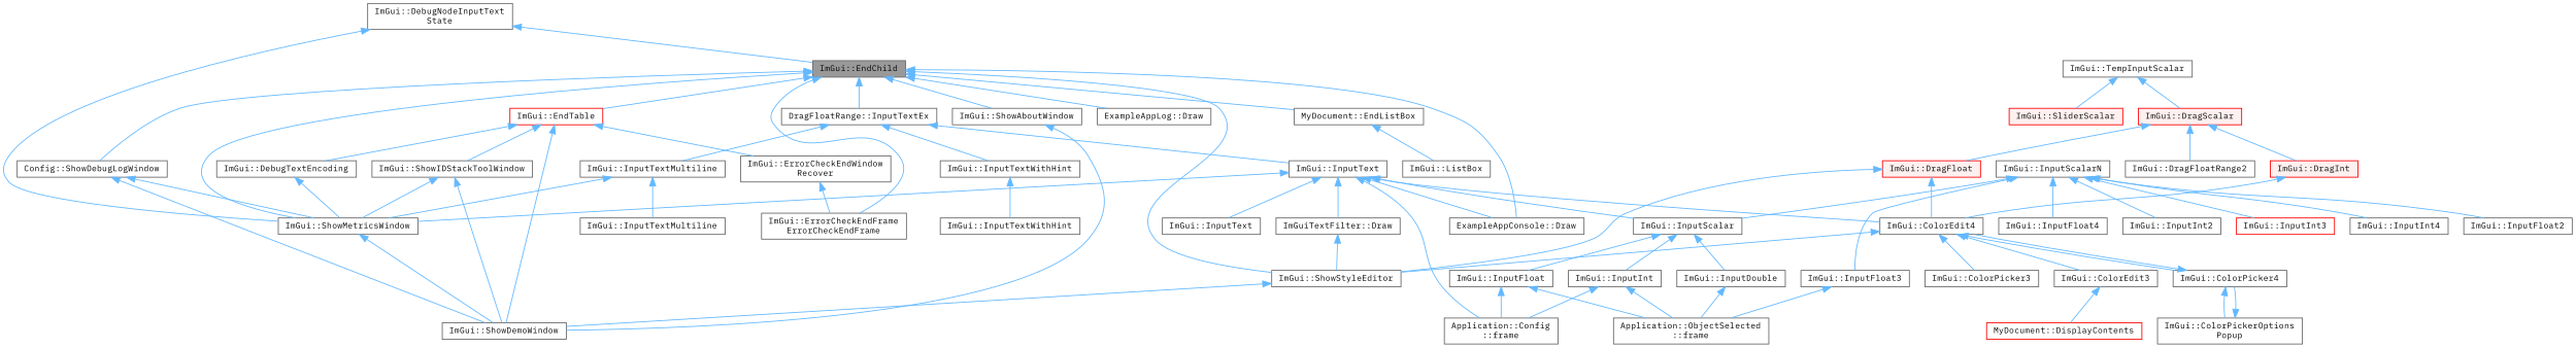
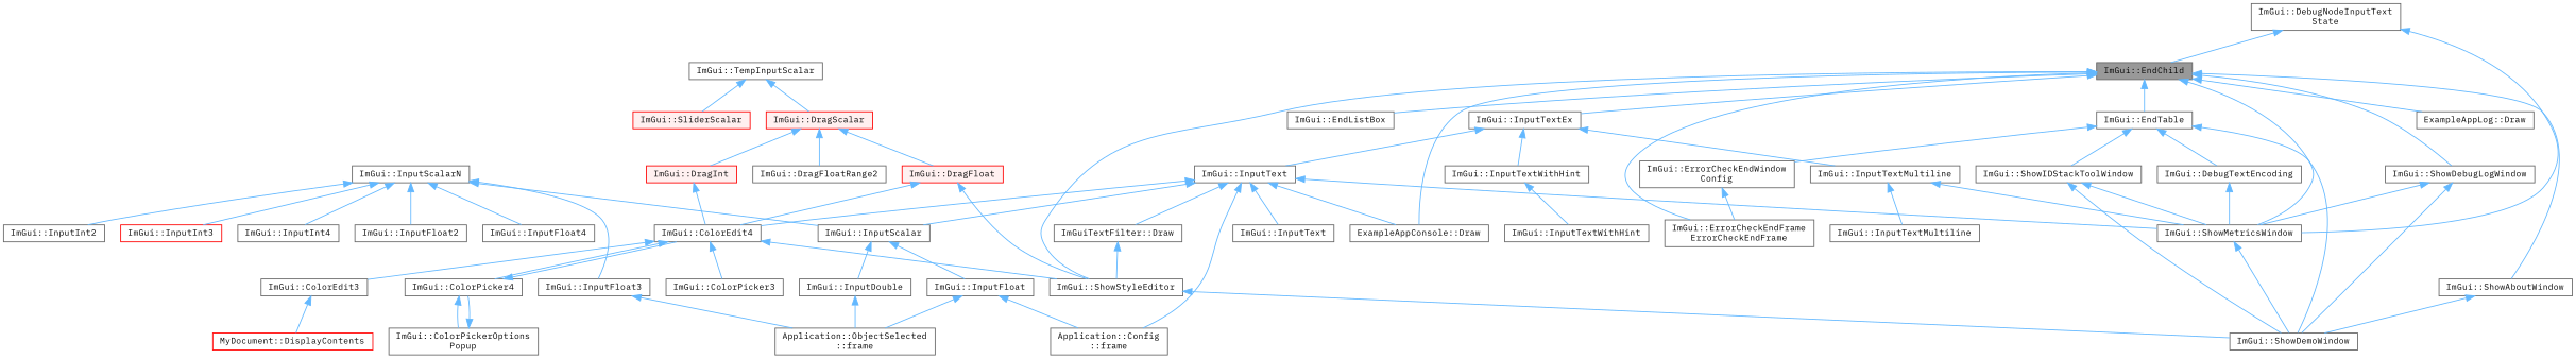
  digraph {
    fontname="IBM Plex Mono"
    rankdir=TB
    node [color=grey40 fillcolor=white fontname="IBM Plex Mono" fontsize=10 shape=box style=filled]
    edge [color=steelblue1 dir=back fontname="IBM Plex Mono" fontsize=10 labelfontname=Helvetica labelfontsize=10 style=solid]
    n1 [color=gray40 fillcolor=grey60 fontcolor=black height=0.2 label="ImGui::EndChild" width=0.4]
    n2 [height=0.2 label="ImGui::ShowMetricsWindow" width=0.4]
    n3 [height=0.2 label="ExampleAppConsole::Draw" width=0.4]
    n4 [height=0.2 label="ExampleAppLog::Draw" width=0.4]
-   n5 [height=0.2 label="MyDocument::EndListBox" width=0.4]
-   n6 [color=red height=0.2 label="ImGui::EndTable" width=0.4]
+   n5 [height=0.2 label="ImGui::EndListBox" width=0.4]
+   n6 [height=0.2 label="ImGui::EndTable" width=0.4]
    n7 [height=0.2 label="ImGui::ErrorCheckEndFrame\lErrorCheckEndFrame" width=0.4]
-   n8 [height=0.2 label="DragFloatRange::InputTextEx" width=0.4]
+   n8 [height=0.2 label="ImGui::InputTextEx" width=0.4]
    n9 [height=0.2 label="ImGui::ShowStyleEditor" width=0.4]
    n10 [height=0.2 label="ImGui::ShowAboutWindow" width=0.4]
-   n11 [height=0.2 label="Config::ShowDebugLogWindow" width=0.4]
+   n11 [height=0.2 label="ImGui::ShowDebugLogWindow" width=0.4]
    n12 [height=0.2 label="ImGui::DebugNodeInputText\lState" width=0.4]
    n13 [height=0.2 label="ImGui::ShowDemoWindow" width=0.4]
-   n14 [height=0.2 label="ImGui::ListBox" width=0.4]
    n15 [height=0.2 label="ImGui::DebugTextEncoding" width=0.4]
-   n16 [height=0.2 label="ImGui::ErrorCheckEndWindow\lRecover" width=0.4]
+   n16 [height=0.2 label="ImGui::ErrorCheckEndWindow\lConfig" width=0.4]
    n17 [height=0.2 label="ImGui::ShowIDStackToolWindow" width=0.4]
    n18 [height=0.2 label="ImGui::InputText" width=0.4]
    n19 [height=0.2 label="ImGui::InputTextMultiline" width=0.4]
    n20 [height=0.2 label="ImGui::InputTextWithHint" width=0.4]
    n21 [height=0.2 label="ImGui::ColorEdit4" width=0.4]
    n22 [height=0.2 label="ImGuiTextFilter::Draw" width=0.4]
    n23 [height=0.2 label="Application::Config\l::frame" width=0.4]
    n24 [height=0.2 label="ImGui::InputScalar" width=0.4]
    n25 [height=0.2 label="ImGui::InputText" width=0.4]
    n26 [height=0.2 label="ImGui::InputTextMultiline" width=0.4]
    n27 [height=0.2 label="ImGui::InputTextWithHint" width=0.4]
    n28 [height=0.2 label="ImGui::ColorEdit3" width=0.4]
    n29 [height=0.2 label="ImGui::ColorPicker4" width=0.4]
    n30 [height=0.2 label="ImGui::ColorPicker3" width=0.4]
    n31 [height=0.2 label="ImGui::InputDouble" width=0.4]
    n32 [height=0.2 label="ImGui::InputFloat" width=0.4]
-   n33 [height=0.2 label="ImGui::InputInt" width=0.4]
    n34 [color=red height=0.2 label="MyDocument::DisplayContents" width=0.4]
    n35 [height=0.2 label="ImGui::ColorPickerOptions\lPopup" width=0.4]
    n36 [height=0.2 label="Application::ObjectSelected\l::frame" width=0.4]
    n37 [height=0.2 label="ImGui::InputScalarN" width=0.4]
    n38 [height=0.2 label="ImGui::InputFloat2" width=0.4]
    n39 [height=0.2 label="ImGui::InputFloat3" width=0.4]
    n40 [height=0.2 label="ImGui::InputFloat4" width=0.4]
    n41 [height=0.2 label="ImGui::InputInt2" width=0.4]
    n42 [color=red height=0.2 label="ImGui::InputInt3" width=0.4]
    n43 [height=0.2 label="ImGui::InputInt4" width=0.4]
    n44 [height=0.2 label="ImGui::TempInputScalar" width=0.4]
    n45 [color=red fillcolor="#FFF0F0" height=0.2 label="ImGui::DragScalar" width=0.4]
    n46 [color=red fillcolor="#FFF0F0" height=0.2 label="ImGui::SliderScalar" width=0.4]
    n47 [color=red fillcolor="#FFF0F0" height=0.2 label="ImGui::DragFloat" width=0.4]
    n48 [height=0.2 label="ImGui::DragFloatRange2" width=0.4]
    n49 [color=red fillcolor="#FFF0F0" height=0.2 label="ImGui::DragInt" width=0.4]
    n1 -> n2
    n1 -> n3
    n1 -> n4
    n1 -> n5
    n1 -> n6
    n1 -> n7
    n1 -> n8
    n1 -> n9
    n1 -> n10
    n1 -> n11
    n2 -> n13
-   n5 -> n14
    n6 -> n13
    n6 -> n15
    n6 -> n16
    n6 -> n17
    n8 -> n18
    n8 -> n19
    n8 -> n20
    n9 -> n13
    n10 -> n13
    n11 -> n2
    n11 -> n13
    n12 -> n1
    n12 -> n2
    n15 -> n2
    n16 -> n7
    n17 -> n2
    n17 -> n13
    n18 -> n2
    n18 -> n3
    n18 -> n21
    n18 -> n22
    n18 -> n23
    n18 -> n24
    n18 -> n25
    n19 -> n2
    n19 -> n26
    n20 -> n27
    n21 -> n9
    n21 -> n28
    n21 -> n29
    n21 -> n30
    n22 -> n9
    n24 -> n31
    n24 -> n32
-   n24 -> n33
    n28 -> n34
    n29 -> n21
    n29 -> n35
    n31 -> n36
    n32 -> n23
    n32 -> n36
-   n33 -> n23
-   n33 -> n36
    n35 -> n29
    n37 -> n24
    n37 -> n38
    n37 -> n39
    n37 -> n40
    n37 -> n41
    n37 -> n42
    n37 -> n43
    n39 -> n36
    n44 -> n45
    n44 -> n46
    n45 -> n47
    n45 -> n48
    n45 -> n49
    n47 -> n9
    n47 -> n21
    n49 -> n21
  }
